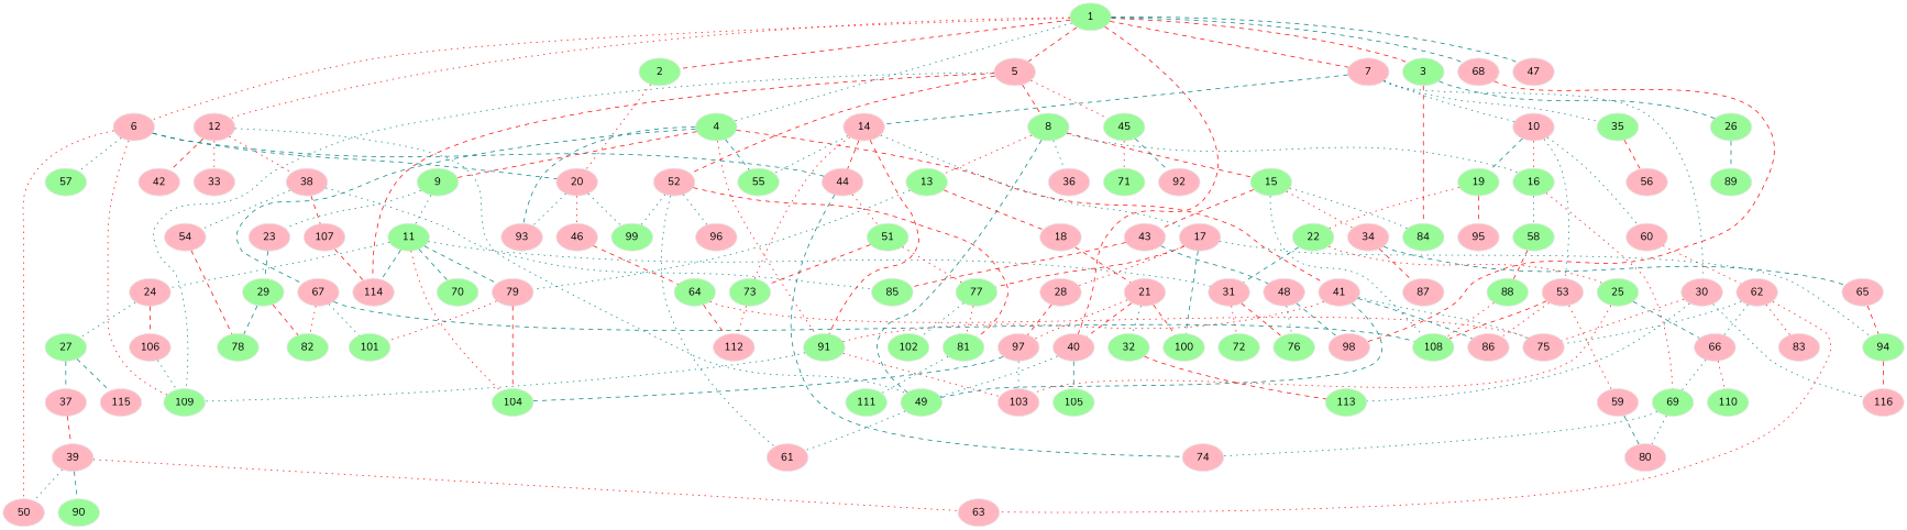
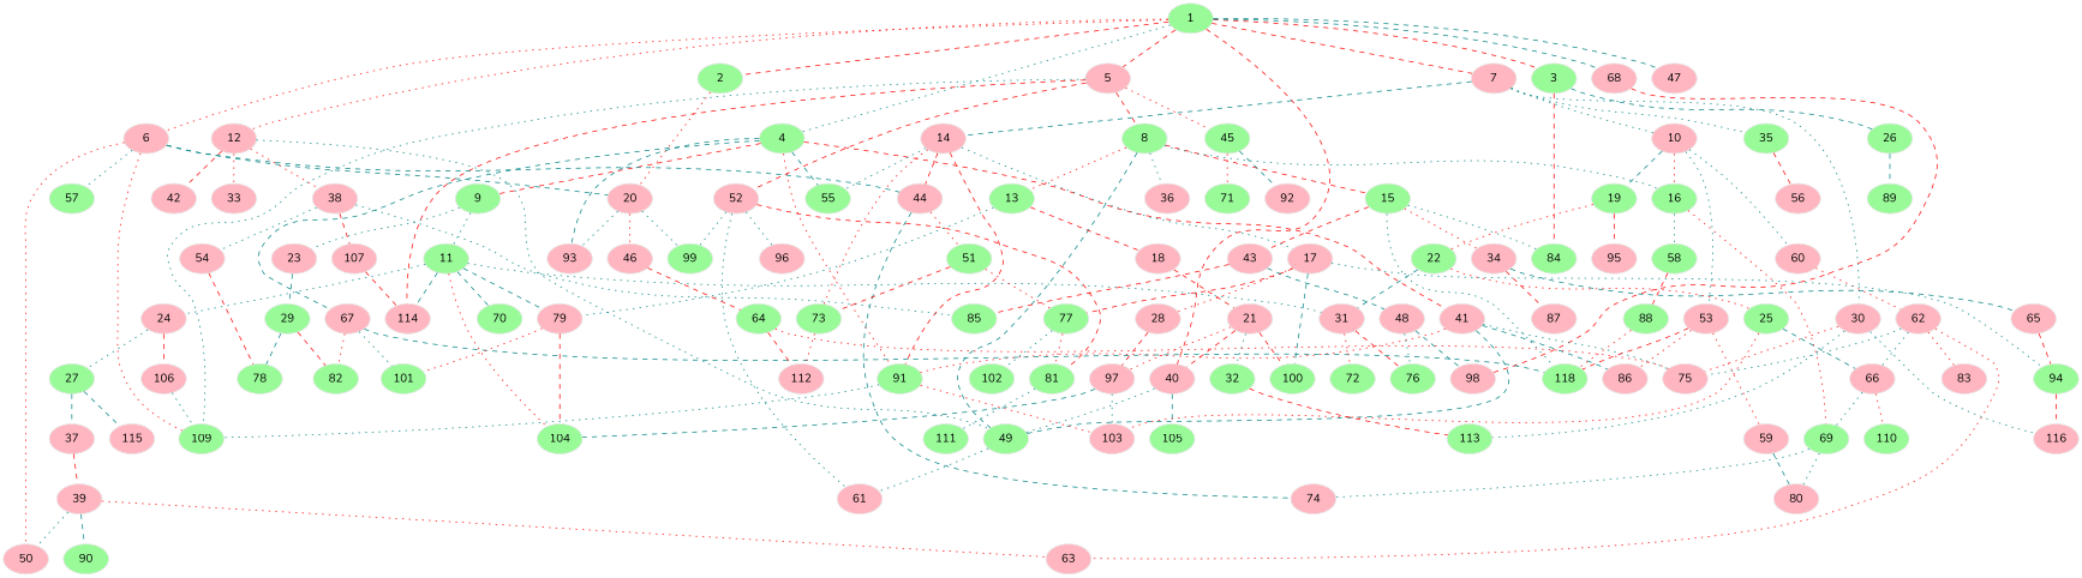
  graph {
    fontname=Nunito
    node [color=gray90 fillcolor=lightpink fontname=Nunito style=filled]
    edge [color=red fontname=Nunito style=dotted]
    1 [fillcolor=palegreen]
    2 [fillcolor=palegreen]
    3 [fillcolor=palegreen]
    4 [fillcolor=palegreen]
    5
    6
    7
    12
    40
    47
    68
    20
    26 [fillcolor=palegreen]
    84 [fillcolor=palegreen]
    9 [fillcolor=palegreen]
    41
    55 [fillcolor=palegreen]
    67
    91 [fillcolor=palegreen]
    93
    8 [fillcolor=palegreen]
    45 [fillcolor=palegreen]
    52
    109 [fillcolor=palegreen]
    114
    44
    50
    57 [fillcolor=palegreen]
    10
    14
    30
    35 [fillcolor=palegreen]
    49 [fillcolor=palegreen]
    33
    38
    42
    105 [fillcolor=palegreen]
    98
    46
    99 [fillcolor=palegreen]
    89 [fillcolor=palegreen]
    11 [fillcolor=palegreen]
    23
    75
    86
-   108 [fillcolor=palegreen]
+   108 [fillcolor=palegreen label=118]
    82 [fillcolor=palegreen]
    101 [fillcolor=palegreen]
    103
    13 [fillcolor=palegreen]
    15 [fillcolor=palegreen]
    16 [fillcolor=palegreen]
    36
    71 [fillcolor=palegreen]
    92
    61
    81 [fillcolor=palegreen]
    96
    51 [fillcolor=palegreen]
    74
    19 [fillcolor=palegreen]
    53
    60
    17
    73 [fillcolor=palegreen]
    113 [fillcolor=palegreen]
    116
    56
    79
    18
    34
    43
    58 [fillcolor=palegreen]
    69 [fillcolor=palegreen]
    24
    31
    70 [fillcolor=palegreen]
    104 [fillcolor=palegreen]
    29 [fillcolor=palegreen]
    22 [fillcolor=palegreen]
    95
    59
    62
    27 [fillcolor=palegreen]
    106
    72 [fillcolor=palegreen]
    76 [fillcolor=palegreen]
    54
    85 [fillcolor=palegreen]
    107
    21
    28
    77 [fillcolor=palegreen]
    94 [fillcolor=palegreen]
    100 [fillcolor=palegreen]
    112
    65
    87
    48
    88 [fillcolor=palegreen]
    80
    97
    102 [fillcolor=palegreen]
    32 [fillcolor=palegreen]
    25 [fillcolor=palegreen]
    64 [fillcolor=palegreen]
    66
    78 [fillcolor=palegreen]
    37
    115
    110 [fillcolor=palegreen]
    39
    63
    90 [fillcolor=palegreen]
    111 [fillcolor=palegreen]
    83
    1 -- 2 [style=dashed]
    1 -- 3 [style=dashed]
    1 -- 4 [color=teal]
    1 -- 5 [style=dashed]
    1 -- 6
    1 -- 7 [style=dashed]
    1 -- 12
    1 -- 40 [style=dashed]
    1 -- 47 [color=teal style=dashed]
    1 -- 68 [color=teal style=dashed]
    2 -- 20
    3 -- 26 [color=teal style=dashed]
    3 -- 84 [style=dashed]
    4 -- 9 [style=dashed]
    4 -- 41 [style=dashed]
    4 -- 55 [color=teal style=dashed]
    4 -- 67 [color=teal style=dashed]
    4 -- 91
    4 -- 93 [color=teal style=dashed]
    5 -- 8 [style=dashed]
    5 -- 45
    5 -- 52 [style=dashed]
    5 -- 109 [color=teal]
    5 -- 114 [style=dashed]
    6 -- 20 [color=teal style=dashed]
    6 -- 109
    6 -- 44 [color=teal style=dashed]
    6 -- 50
    6 -- 57 [color=teal]
    7 -- 10 [color=teal]
    7 -- 14 [color=teal style=dashed]
    7 -- 30 [color=teal]
    7 -- 35 [color=teal]
    12 -- 49 [color=teal]
    12 -- 33
    12 -- 38
    12 -- 42 [style=dashed]
    40 -- 49 [color=teal]
    40 -- 105 [color=teal style=dashed]
    68 -- 98 [style=dashed]
    20 -- 93 [color=teal]
    20 -- 46
    20 -- 99 [color=teal]
    26 -- 89 [color=teal style=dashed]
    9 -- 11 [color=teal]
    9 -- 23 [color=teal]
    41 -- 91
    41 -- 49 [color=teal style=dashed]
    41 -- 75 [color=teal]
    41 -- 86 [color=teal style=dashed]
    67 -- 108 [color=teal style=dashed]
    67 -- 82
    67 -- 101 [color=teal]
    91 -- 109 [color=teal]
    91 -- 103
    8 -- 49 [color=teal style=dashed]
    8 -- 13
    8 -- 15 [style=dashed]
    8 -- 16 [color=teal]
    8 -- 36 [color=teal]
    45 -- 71
    45 -- 92 [color=teal style=dashed]
    52 -- 99 [color=teal]
    52 -- 61 [color=teal]
    52 -- 81 [style=dashed]
    52 -- 96 [color=teal]
    44 -- 51
    44 -- 74 [color=teal style=dashed]
    10 -- 16
    10 -- 19 [color=teal style=dashed]
    10 -- 53 [color=teal]
    10 -- 60 [color=teal]
    14 -- 55 [color=teal]
    14 -- 91 [style=dashed]
    14 -- 44 [style=dashed]
    14 -- 17 [color=teal]
    14 -- 73
    30 -- 75
    30 -- 113 [color=teal]
    30 -- 116 [color=teal]
    35 -- 56 [style=dashed]
    49 -- 61 [color=teal]
    38 -- 54 [color=teal]
    38 -- 85 [color=teal]
    38 -- 107 [style=dashed]
    46 -- 64 [style=dashed]
    11 -- 114 [color=teal style=dashed]
    11 -- 79 [color=teal style=dashed]
    11 -- 24 [color=teal]
    11 -- 31 [color=teal]
    11 -- 70 [color=teal style=dashed]
    11 -- 104
    23 -- 29 [color=teal style=dashed]
    13 -- 79 [color=teal]
    13 -- 18 [style=dashed]
    15 -- 84 [color=teal]
    15 -- 108 [color=teal]
    15 -- 34
    15 -- 43 [style=dashed]
    16 -- 58 [color=teal]
    16 -- 69
    81 -- 111 [color=teal]
    51 -- 73 [style=dashed]
    51 -- 77
    19 -- 22
    19 -- 95 [style=dashed]
    53 -- 86
    53 -- 108 [style=dashed]
    53 -- 59
    60 -- 62
    17 -- 28
    17 -- 77 [style=dashed]
    17 -- 94 [color=teal]
    17 -- 100 [color=teal style=dashed]
    73 -- 112
    79 -- 101
    79 -- 104 [style=dashed]
    18 -- 21 [style=dashed]
    34 -- 65 [color=teal style=dashed]
    34 -- 87 [style=dashed]
    43 -- 85 [style=dashed]
    43 -- 48 [color=teal style=dashed]
    58 -- 88 [style=dashed]
    69 -- 74 [color=teal]
    69 -- 80 [color=teal]
    24 -- 27 [color=teal]
    24 -- 106 [style=dashed]
    31 -- 72
    31 -- 76 [style=dashed]
    29 -- 82 [style=dashed]
    29 -- 78 [color=teal style=dashed]
    22 -- 31 [color=teal style=dashed]
    22 -- 25
    59 -- 80 [color=teal style=dashed]
    62 -- 75 [color=teal]
    62 -- 66 [color=teal]
    62 -- 63
    62 -- 83
    27 -- 37 [color=teal style=dashed]
    27 -- 115 [color=teal style=dashed]
    106 -- 109 [color=teal]
    54 -- 78 [style=dashed]
    107 -- 114 [style=dashed]
    21 -- 40 [style=dashed]
    21 -- 100 [style=dashed]
    21 -- 97
    21 -- 32 [color=teal]
    28 -- 97 [style=dashed]
    77 -- 81
    77 -- 102 [color=teal]
    94 -- 116 [style=dashed]
    65 -- 94 [style=dashed]
    48 -- 98 [color=teal style=dashed]
    48 -- 76 [color=teal]
    88 -- 108
    97 -- 103 [color=teal]
    97 -- 104 [color=teal style=dashed]
    32 -- 113 [style=dashed]
    25 -- 103
    25 -- 66 [color=teal style=dashed]
    64 -- 75
    64 -- 112 [style=dashed]
    66 -- 69 [color=teal]
    66 -- 110
    37 -- 39 [style=dashed]
    39 -- 50 [color=teal]
    39 -- 63
    39 -- 90 [color=teal style=dashed]
  }
